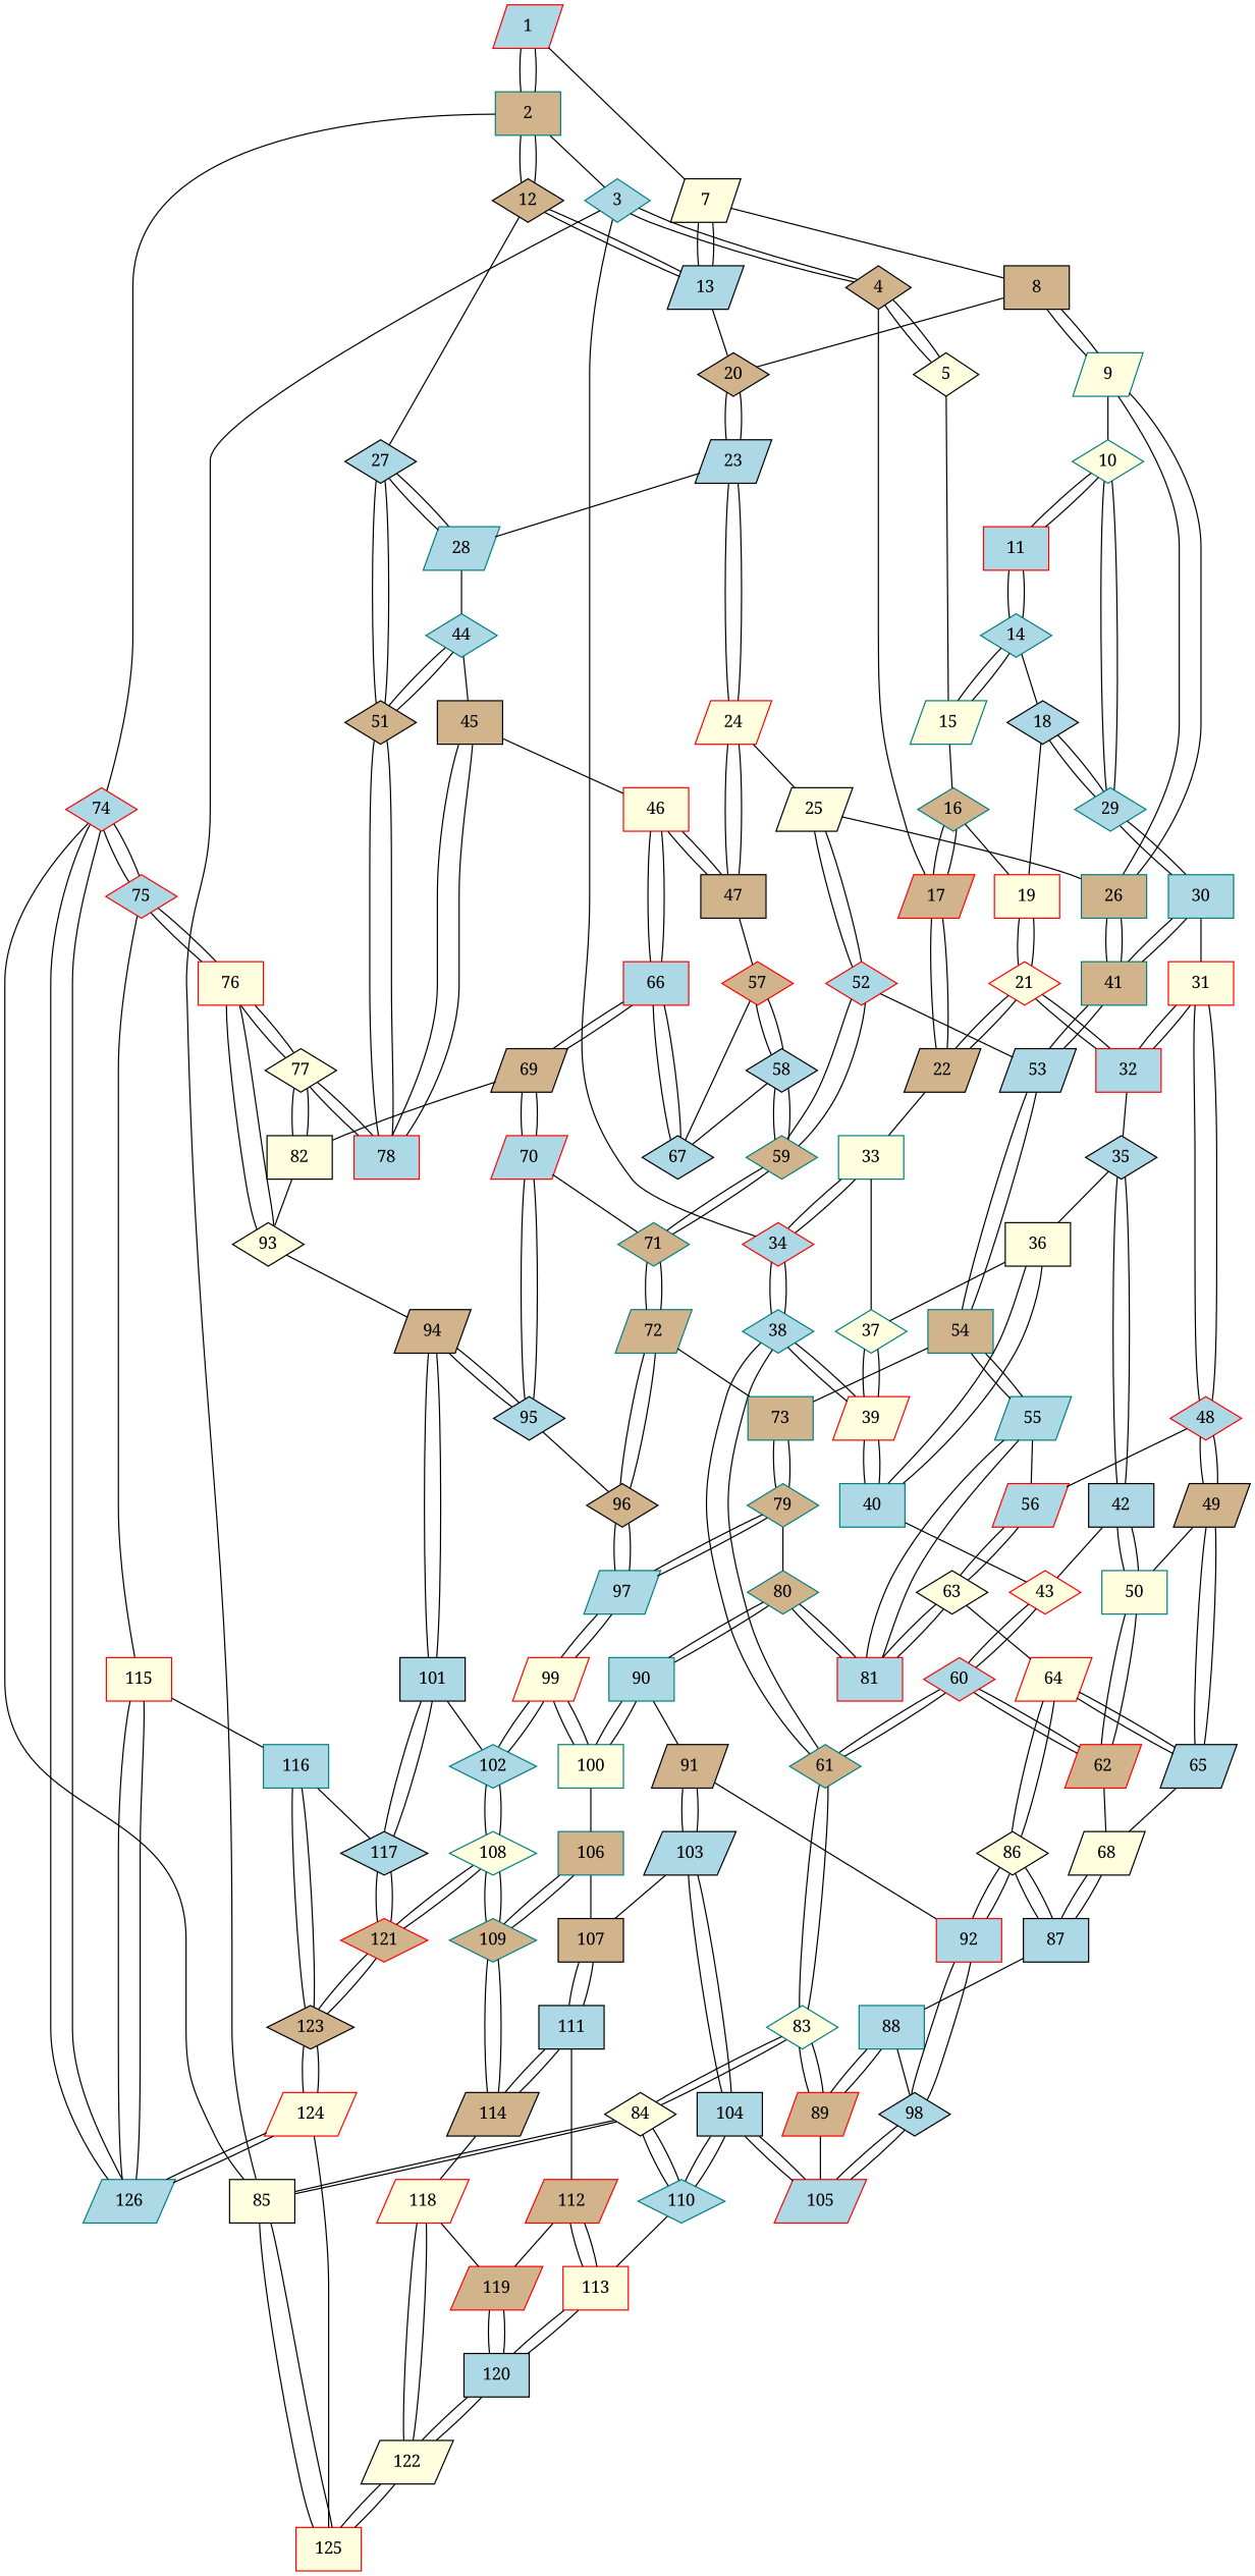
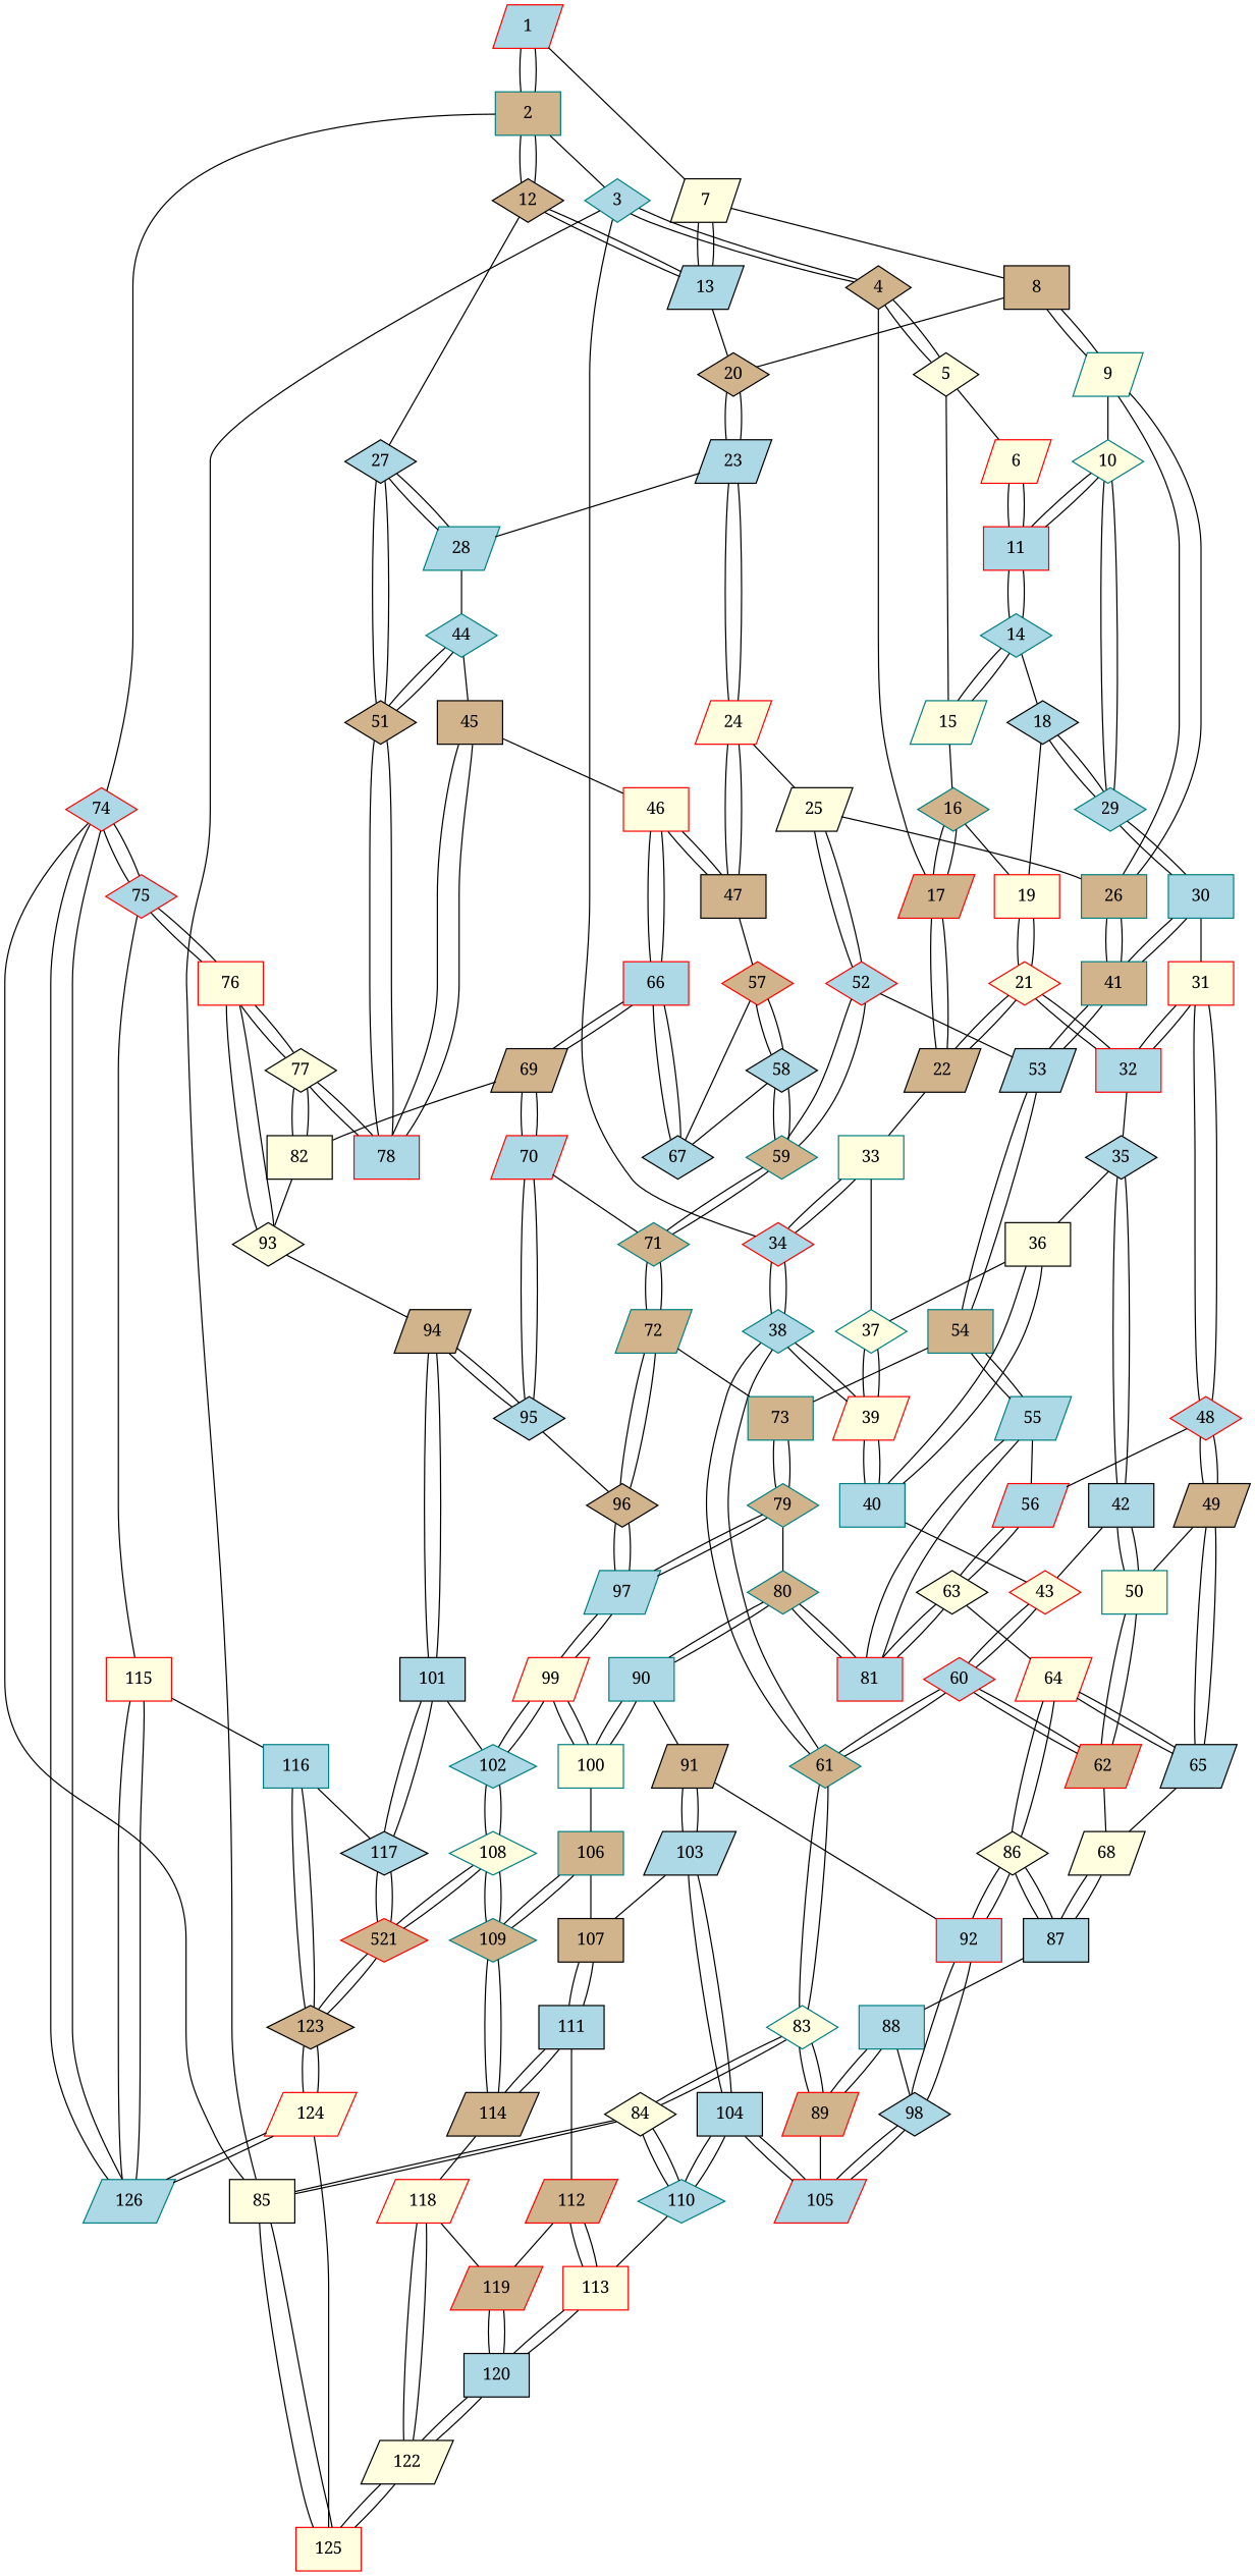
  graph {
    fontname="Noto Serif"
    node [color=black fillcolor=lightblue fontname="Noto Serif" shape=diamond style=filled]
    edge [fontname="Noto Serif"]
    1 [color=red shape=parallelogram]
    2 [color=teal fillcolor=tan shape=box]
    7 [fillcolor=lightyellow shape=parallelogram]
    3 [color=teal]
    12 [fillcolor=tan]
    74 [color=red]
    8 [fillcolor=tan shape=box]
    13 [shape=parallelogram]
    4 [fillcolor=tan]
    34 [color=red]
    85 [fillcolor=lightyellow shape=box]
    27
    75 [color=red]
    126 [color=teal shape=parallelogram]
    5 [fillcolor=lightyellow]
    17 [color=red fillcolor=tan shape=parallelogram]
    38 [color=teal]
    125 [color=red fillcolor=lightyellow shape=box]
+   6 [color=red fillcolor=lightyellow shape=parallelogram]
    15 [color=teal fillcolor=lightyellow shape=parallelogram]
    22 [fillcolor=tan shape=parallelogram]
    11 [color=red shape=box]
    16 [color=teal fillcolor=tan]
    14 [color=teal]
    9 [color=teal fillcolor=lightyellow shape=parallelogram]
    20 [fillcolor=tan]
    10 [color=teal fillcolor=lightyellow]
    26 [color=teal fillcolor=tan shape=box]
    23 [shape=parallelogram]
    29 [color=teal]
    41 [color=teal fillcolor=tan shape=box]
    30 [color=teal shape=box]
    18
    28 [color=teal shape=parallelogram]
    51 [fillcolor=tan]
    19 [color=red fillcolor=lightyellow shape=box]
    21 [color=red fillcolor=lightyellow]
    33 [color=teal fillcolor=lightyellow shape=box]
    32 [color=red shape=box]
    24 [color=red fillcolor=lightyellow shape=parallelogram]
    35
    37 [color=teal fillcolor=lightyellow]
    25 [fillcolor=lightyellow shape=parallelogram]
    47 [fillcolor=tan shape=box]
    44 [color=teal]
    52 [color=red]
    57 [color=red fillcolor=tan]
    53 [shape=parallelogram]
    59 [color=teal fillcolor=tan]
    78 [color=red shape=box]
    45 [fillcolor=tan shape=box]
    31 [color=red fillcolor=lightyellow shape=box]
    48 [color=red]
    49 [fillcolor=tan shape=parallelogram]
    56 [color=red shape=parallelogram]
    36 [fillcolor=lightyellow shape=box]
    42 [shape=box]
    39 [color=red fillcolor=lightyellow shape=parallelogram]
    61 [color=teal fillcolor=tan]
    40 [color=teal shape=box]
    43 [color=red fillcolor=lightyellow]
    50 [color=teal fillcolor=lightyellow shape=box]
    83 [color=teal fillcolor=lightyellow]
    60 [color=red]
    54 [color=teal fillcolor=tan shape=box]
    62 [color=red fillcolor=tan shape=parallelogram]
    46 [color=red fillcolor=lightyellow shape=box]
    66 [color=red shape=box]
    67
    69 [fillcolor=tan shape=parallelogram]
    58
    65 [shape=parallelogram]
    63 [fillcolor=lightyellow]
    68 [fillcolor=lightyellow shape=parallelogram]
    71 [color=teal fillcolor=tan]
    55 [color=teal shape=parallelogram]
    73 [color=teal fillcolor=tan shape=box]
    81 [color=red shape=box]
    79 [color=teal fillcolor=tan]
    64 [color=red fillcolor=lightyellow shape=parallelogram]
    72 [color=teal fillcolor=tan shape=parallelogram]
    84 [fillcolor=lightyellow]
    89 [color=red fillcolor=tan shape=parallelogram]
    87 [shape=box]
    86 [fillcolor=lightyellow]
    92 [color=red shape=box]
    70 [color=red shape=parallelogram]
    82 [fillcolor=lightyellow shape=box]
    88 [color=teal shape=box]
    95
    93 [fillcolor=lightyellow]
    96 [fillcolor=tan]
    97 [color=teal shape=parallelogram]
    80 [color=teal fillcolor=tan]
    76 [color=red fillcolor=lightyellow shape=box]
    115 [color=red fillcolor=lightyellow shape=box]
    77 [fillcolor=lightyellow]
    116 [color=teal shape=box]
    94 [fillcolor=tan shape=parallelogram]
    90 [color=teal shape=box]
    99 [color=red fillcolor=lightyellow shape=parallelogram]
    91 [fillcolor=tan shape=parallelogram]
    100 [color=teal fillcolor=lightyellow shape=box]
    110 [color=teal]
    105 [color=red shape=parallelogram]
    113 [color=red fillcolor=lightyellow shape=box]
    98
    103 [shape=parallelogram]
    106 [color=teal fillcolor=tan shape=box]
    104 [shape=box]
    107 [fillcolor=tan shape=box]
    101 [shape=box]
    102 [color=teal]
    117
    108 [color=teal fillcolor=lightyellow]
    109 [color=teal fillcolor=tan]
-   121 [color=red fillcolor=tan]
+   121 [color=red fillcolor=tan label=521]
    111 [shape=box]
    114 [fillcolor=tan shape=parallelogram]
    112 [color=red fillcolor=tan shape=parallelogram]
    123 [fillcolor=tan]
    118 [color=red fillcolor=lightyellow shape=parallelogram]
    120 [shape=box]
    119 [color=red fillcolor=tan shape=parallelogram]
    122 [fillcolor=lightyellow shape=parallelogram]
    124 [color=red fillcolor=lightyellow shape=parallelogram]
    1 -- 2
    1 -- 2
    1 -- 7
    2 -- 3
    2 -- 12
    2 -- 12
    2 -- 74
    7 -- 8
    7 -- 13
    7 -- 13
    3 -- 4
    3 -- 4
    3 -- 34
    3 -- 85
    12 -- 13
    12 -- 13
    12 -- 27
    74 -- 85
    74 -- 75
    74 -- 75
    74 -- 126
    74 -- 126
    8 -- 9
    8 -- 9
    8 -- 20
    13 -- 20
    4 -- 5
    4 -- 5
    4 -- 17
    34 -- 38
    34 -- 38
    85 -- 125
    85 -- 125
    27 -- 28
    27 -- 28
    27 -- 51
    27 -- 51
    75 -- 76
    75 -- 76
    75 -- 115
+   5 -- 6
    5 -- 15
    17 -- 22
    17 -- 22
    38 -- 39
    38 -- 39
    38 -- 61
    38 -- 61
+   6 -- 11
+   6 -- 11
    15 -- 16
    22 -- 33
    11 -- 14
    11 -- 14
    16 -- 17
    16 -- 17
    16 -- 19
    14 -- 15
    14 -- 15
    14 -- 18
    9 -- 10
    9 -- 26
    9 -- 26
    20 -- 23
    20 -- 23
    10 -- 11
    10 -- 11
    10 -- 29
    10 -- 29
    26 -- 41
    26 -- 41
    23 -- 28
    23 -- 24
    23 -- 24
    29 -- 30
    29 -- 30
    41 -- 53
    41 -- 53
    30 -- 41
    30 -- 41
    30 -- 31
    18 -- 29
    18 -- 29
    18 -- 19
    28 -- 44
    51 -- 78
    51 -- 78
    19 -- 21
    19 -- 21
    21 -- 22
    21 -- 22
    21 -- 32
    21 -- 32
    33 -- 34
    33 -- 34
    33 -- 37
    32 -- 35
    24 -- 25
    24 -- 47
    24 -- 47
    35 -- 36
    35 -- 42
    35 -- 42
    37 -- 39
    37 -- 39
    25 -- 26
    25 -- 52
    25 -- 52
    47 -- 57
    44 -- 51
    44 -- 51
    44 -- 45
    52 -- 53
    52 -- 59
    52 -- 59
    57 -- 67
    57 -- 58
    57 -- 58
    53 -- 54
    53 -- 54
    59 -- 71
    59 -- 71
    45 -- 78
    45 -- 78
    45 -- 46
    31 -- 32
    31 -- 32
    31 -- 48
    31 -- 48
    48 -- 49
    48 -- 49
    48 -- 56
    49 -- 50
    49 -- 65
    49 -- 65
    56 -- 63
    56 -- 63
    36 -- 37
    36 -- 40
    36 -- 40
    42 -- 43
    42 -- 50
    42 -- 50
    39 -- 40
    39 -- 40
    61 -- 83
    61 -- 83
    40 -- 43
    43 -- 60
    43 -- 60
    50 -- 62
    50 -- 62
    83 -- 84
    83 -- 84
    83 -- 89
    83 -- 89
    60 -- 61
    60 -- 61
    60 -- 62
    60 -- 62
    54 -- 55
    54 -- 55
    54 -- 73
    62 -- 68
    46 -- 47
    46 -- 47
    46 -- 66
    46 -- 66
    66 -- 67
    66 -- 67
    66 -- 69
    66 -- 69
    69 -- 70
    69 -- 70
    69 -- 82
    58 -- 59
    58 -- 59
    58 -- 67
    65 -- 68
    63 -- 81
    63 -- 81
    63 -- 64
    68 -- 87
    68 -- 87
    71 -- 72
    71 -- 72
    55 -- 56
    55 -- 81
    55 -- 81
    73 -- 79
    73 -- 79
    79 -- 97
    79 -- 97
    79 -- 80
    64 -- 65
    64 -- 65
    64 -- 86
    64 -- 86
    72 -- 73
    72 -- 96
    72 -- 96
    84 -- 85
    84 -- 85
    84 -- 110
    84 -- 110
    89 -- 105
    87 -- 88
    86 -- 87
    86 -- 87
    86 -- 92
    86 -- 92
    92 -- 98
    92 -- 98
    70 -- 71
    70 -- 95
    70 -- 95
    82 -- 93
    88 -- 89
    88 -- 89
    88 -- 98
    95 -- 96
    93 -- 94
    96 -- 97
    96 -- 97
    97 -- 99
    97 -- 99
    80 -- 81
    80 -- 81
    80 -- 90
    80 -- 90
    76 -- 93
    76 -- 93
    76 -- 77
    76 -- 77
    115 -- 126
    115 -- 126
    115 -- 116
    77 -- 78
    77 -- 78
    77 -- 82
    77 -- 82
    116 -- 117
    116 -- 123
    116 -- 123
    94 -- 95
    94 -- 95
    94 -- 101
    94 -- 101
    90 -- 91
    90 -- 100
    90 -- 100
    99 -- 100
    99 -- 100
    99 -- 102
    99 -- 102
    91 -- 92
    91 -- 103
    91 -- 103
    100 -- 106
    110 -- 113
    113 -- 120
    113 -- 120
    98 -- 105
    98 -- 105
    103 -- 104
    103 -- 104
    103 -- 107
    106 -- 107
    106 -- 109
    106 -- 109
    104 -- 110
    104 -- 110
    104 -- 105
    104 -- 105
    107 -- 111
    107 -- 111
    101 -- 102
    101 -- 117
    101 -- 117
    102 -- 108
    102 -- 108
    117 -- 121
    117 -- 121
    108 -- 109
    108 -- 109
    108 -- 121
    108 -- 121
    109 -- 114
    109 -- 114
    121 -- 123
    121 -- 123
    111 -- 114
    111 -- 114
    111 -- 112
    114 -- 118
    112 -- 113
    112 -- 113
    112 -- 119
    123 -- 124
    123 -- 124
    118 -- 119
    118 -- 122
    118 -- 122
    120 -- 122
    120 -- 122
    119 -- 120
    119 -- 120
    122 -- 125
    122 -- 125
    124 -- 126
    124 -- 126
    124 -- 125
  }
